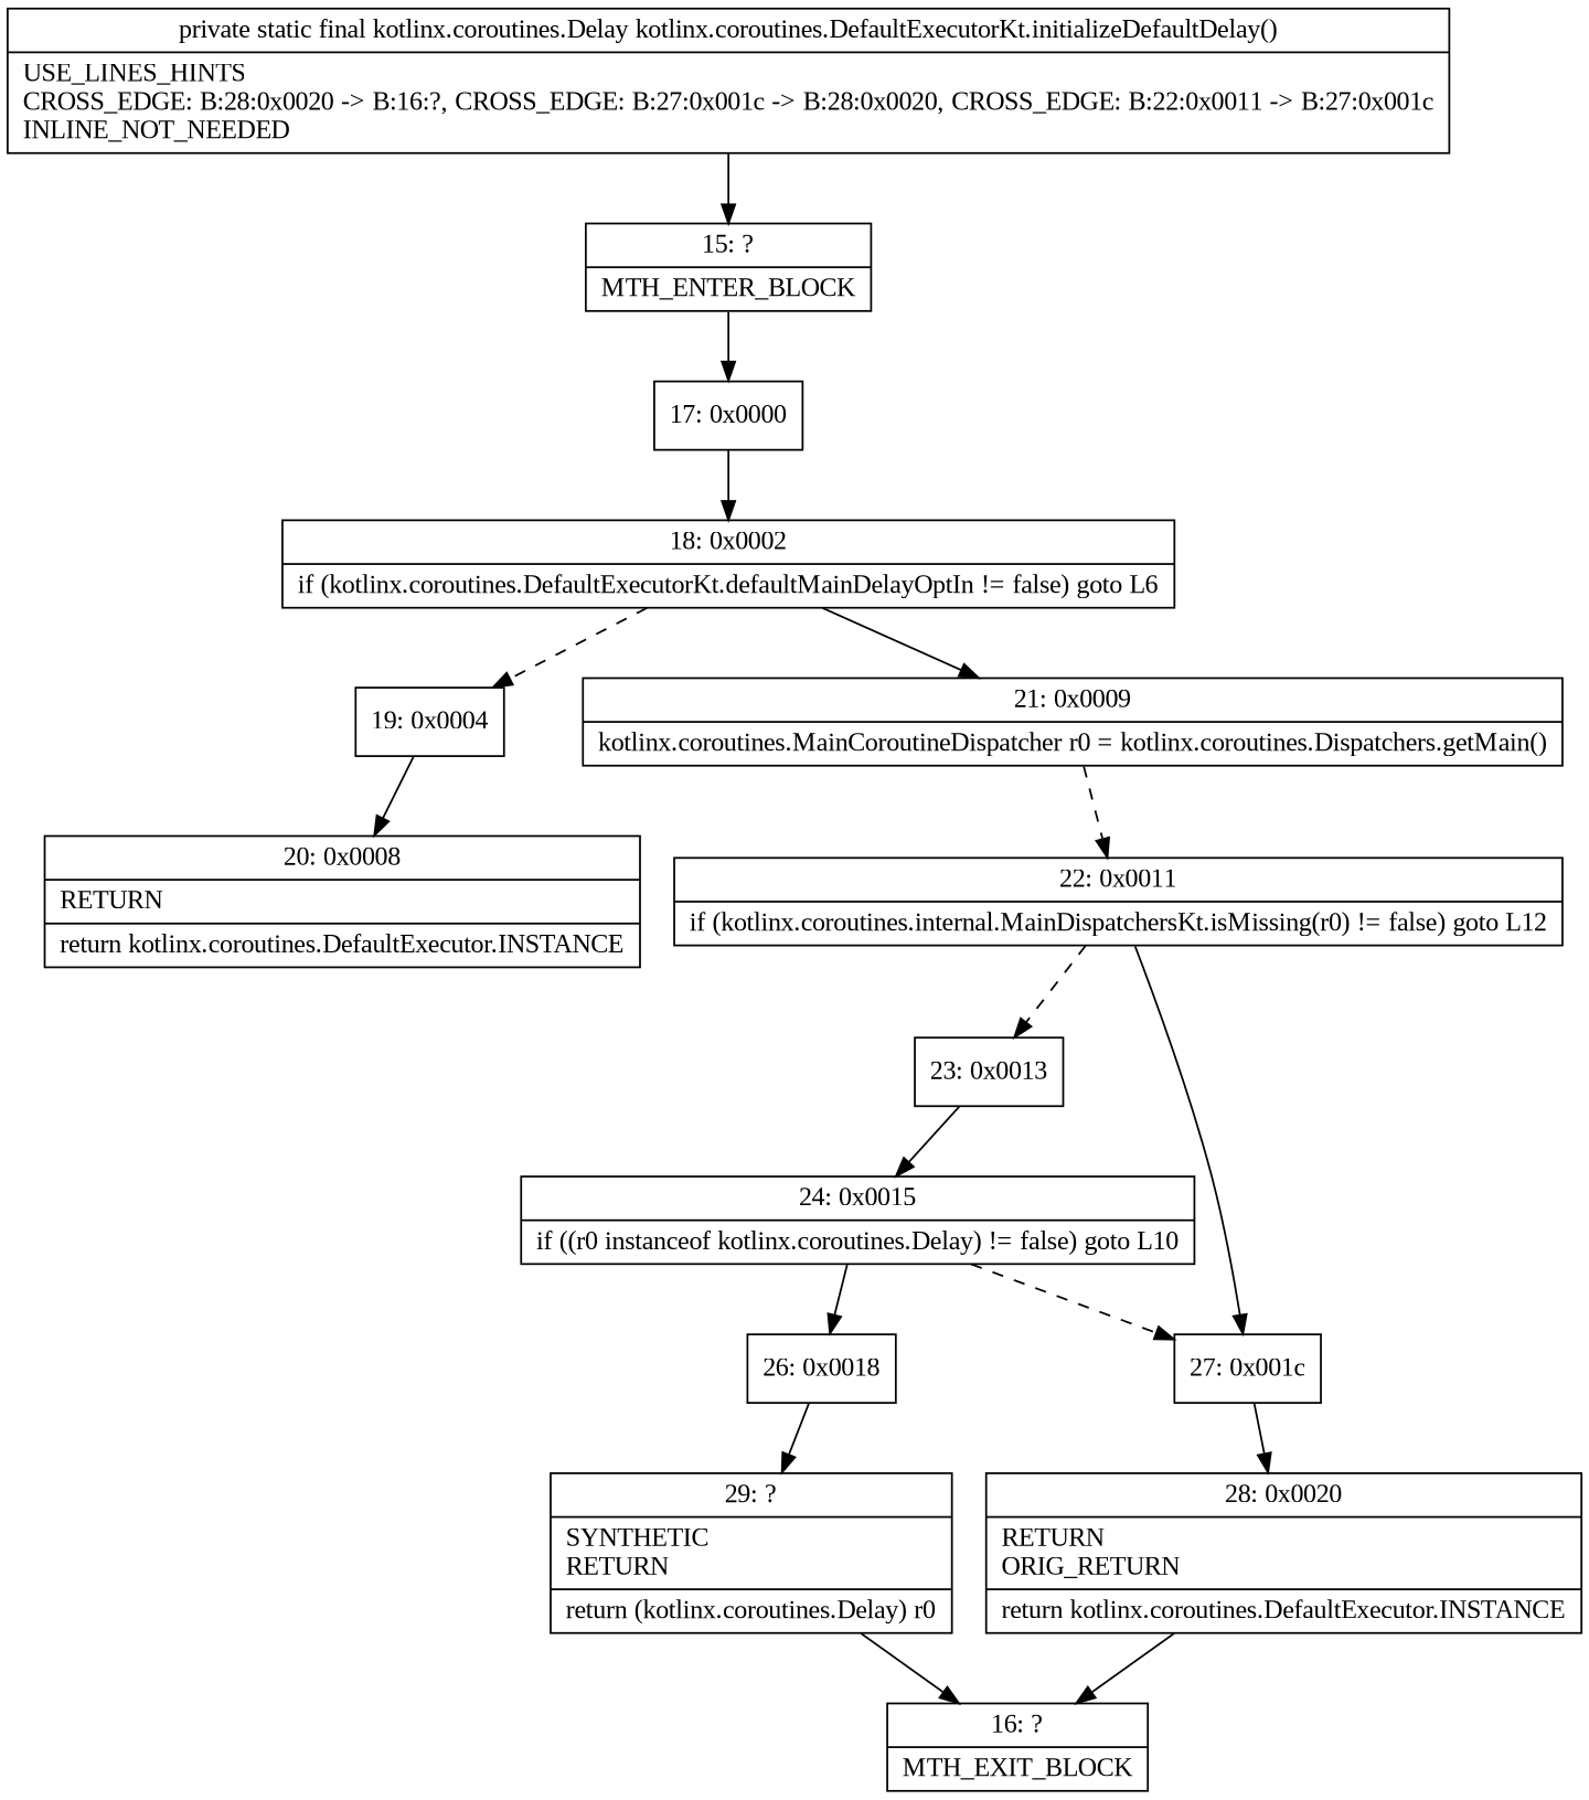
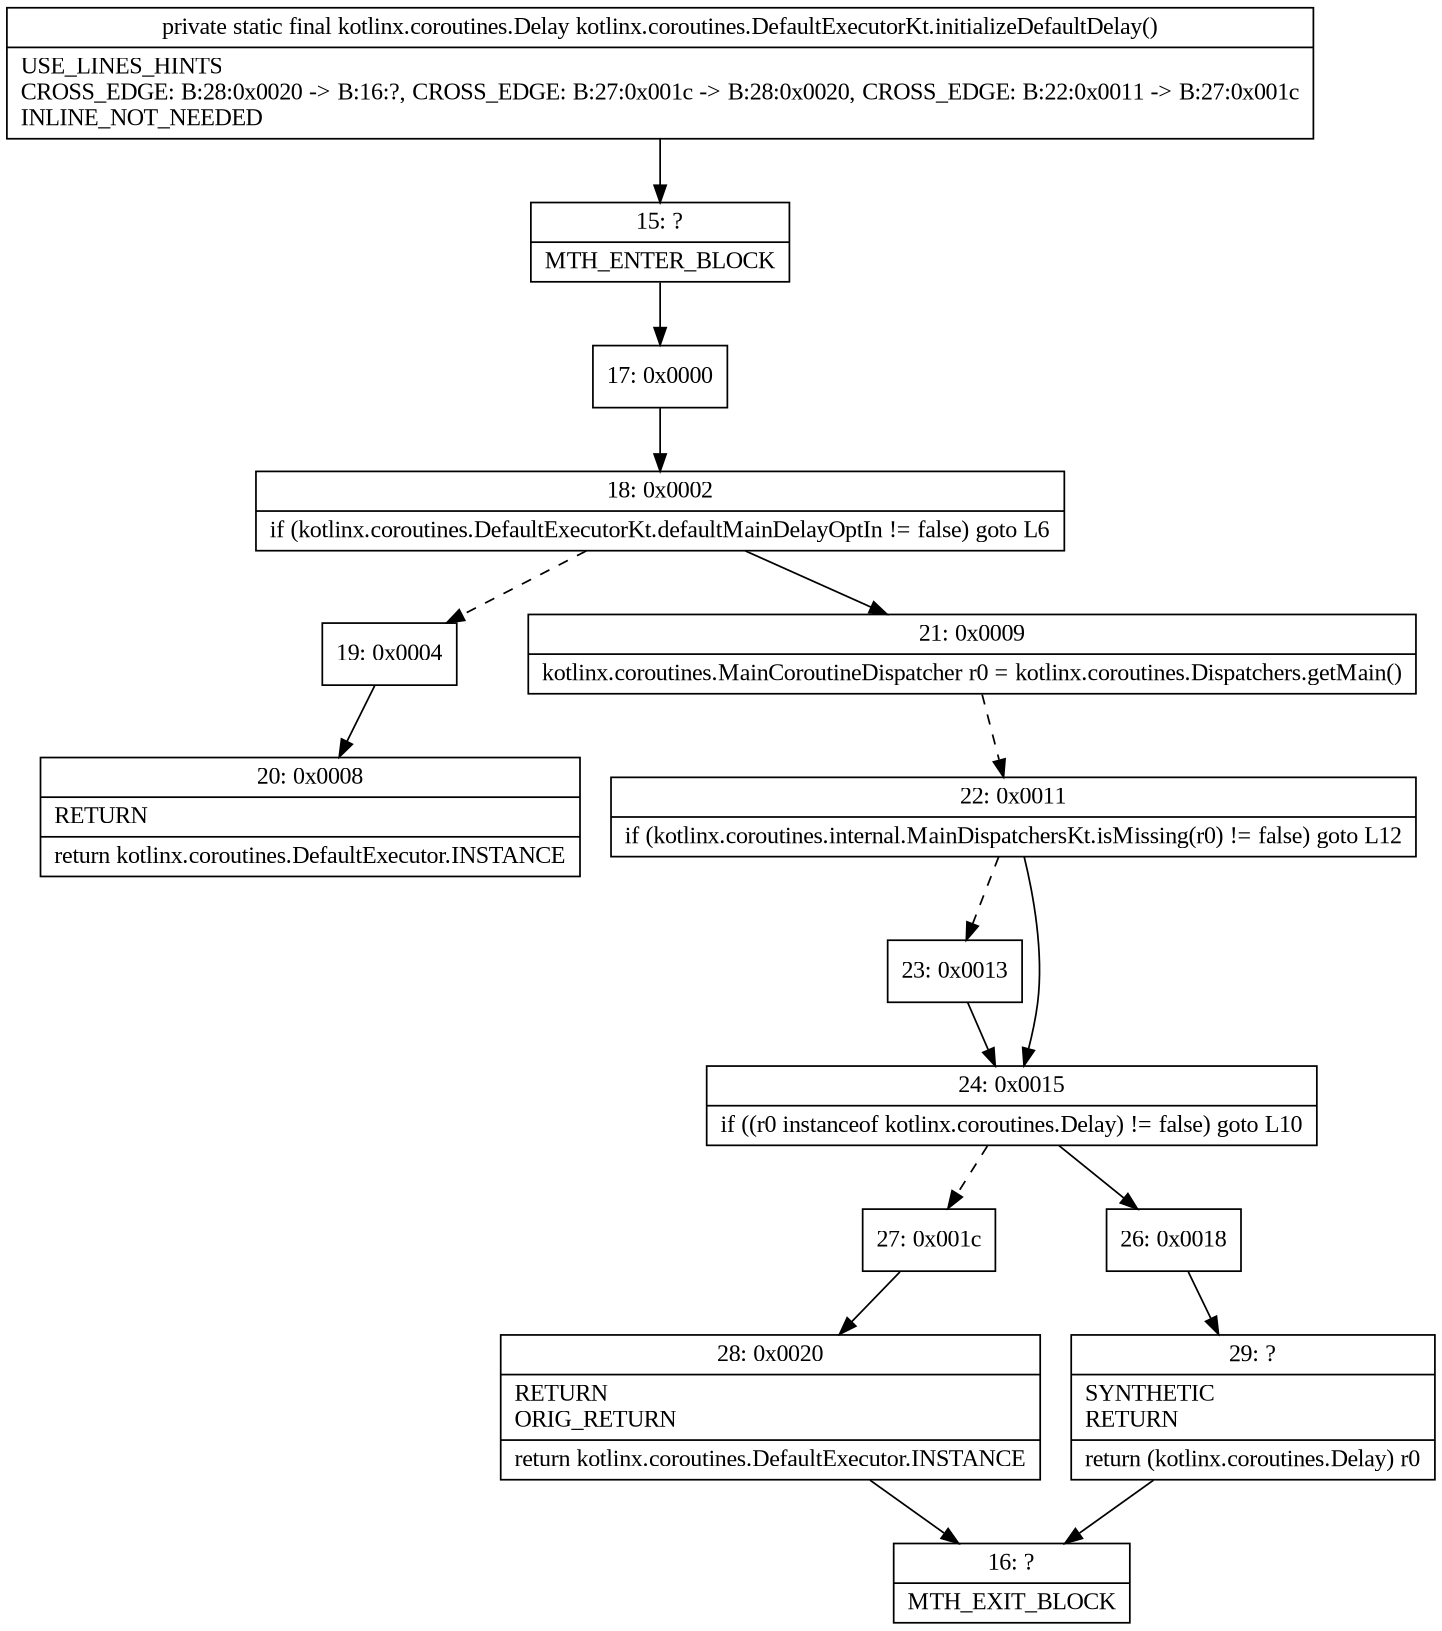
  digraph {
    fontname="Liberation Serif"
    node [fontname="Liberation Serif" shape=record]
    edge [fontname="Liberation Serif"]
    n1 [label="{15\:\ ?|MTH_ENTER_BLOCK\l}"]
    n2 [label="{17\:\ 0x0000}"]
    n3 [label="{18\:\ 0x0002|if (kotlinx.coroutines.DefaultExecutorKt.defaultMainDelayOptIn != false) goto L6\l}"]
    n4 [label="{19\:\ 0x0004}"]
    n5 [label="{21\:\ 0x0009|kotlinx.coroutines.MainCoroutineDispatcher r0 = kotlinx.coroutines.Dispatchers.getMain()\l}"]
    n6 [label="{20\:\ 0x0008|RETURN\l|return kotlinx.coroutines.DefaultExecutor.INSTANCE\l}"]
    n7 [label="{22\:\ 0x0011|if (kotlinx.coroutines.internal.MainDispatchersKt.isMissing(r0) != false) goto L12\l}"]
    n8 [label="{16\:\ ?|MTH_EXIT_BLOCK\l}"]
    n9 [label="{23\:\ 0x0013}"]
    n10 [label="{27\:\ 0x001c}"]
    n11 [label="{24\:\ 0x0015|if ((r0 instanceof kotlinx.coroutines.Delay) != false) goto L10\l}"]
    n12 [label="{28\:\ 0x0020|RETURN\lORIG_RETURN\l|return kotlinx.coroutines.DefaultExecutor.INSTANCE\l}"]
    n13 [label="{26\:\ 0x0018}"]
    n14 [label="{29\:\ ?|SYNTHETIC\lRETURN\l|return (kotlinx.coroutines.Delay) r0\l}"]
    n15 [label="{private static final kotlinx.coroutines.Delay kotlinx.coroutines.DefaultExecutorKt.initializeDefaultDelay()  | USE_LINES_HINTS\lCROSS_EDGE: B:28:0x0020 \-\> B:16:?, CROSS_EDGE: B:27:0x001c \-\> B:28:0x0020, CROSS_EDGE: B:22:0x0011 \-\> B:27:0x001c\lINLINE_NOT_NEEDED\l}"]
    n1 -> n2
    n2 -> n3
    n3 -> n4 [style=dashed]
    n3 -> n5
    n4 -> n6
    n5 -> n7 [style=dashed]
    n7 -> n9 [style=dashed]
-   n7 -> n10
+   n7 -> n11
    n9 -> n11
    n10 -> n12
    n11 -> n10 [style=dashed]
    n11 -> n13
    n12 -> n8
    n13 -> n14
    n14 -> n8
    n15 -> n1
  }
